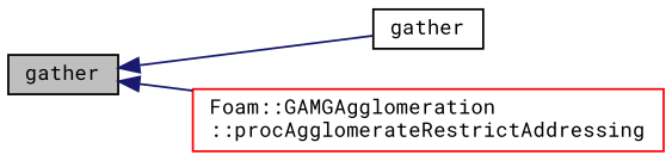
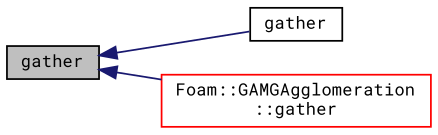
  digraph {
    rankdir=LR
    fontname="Roboto Mono"
    node [color=black fontname="Roboto Mono" fontsize=10 shape=record]
    edge [color=midnightblue dir=back fontname="Roboto Mono" fontsize=10 labelfontname=Helvetica labelfontsize=10 style=solid]
    n1 [fillcolor=grey75 fontcolor=black height=0.2 label=gather style=filled width=0.4]
    n2 [height=0.2 label=gather width=0.4]
-   n3 [color=red height=0.2 label="Foam::GAMGAgglomeration\l::procAgglomerateRestrictAddressing" width=0.4]
+   n3 [color=red height=0.2 label="Foam::GAMGAgglomeration\l::gather" width=0.4]
    n1 -> n2
    n1 -> n3
  }
